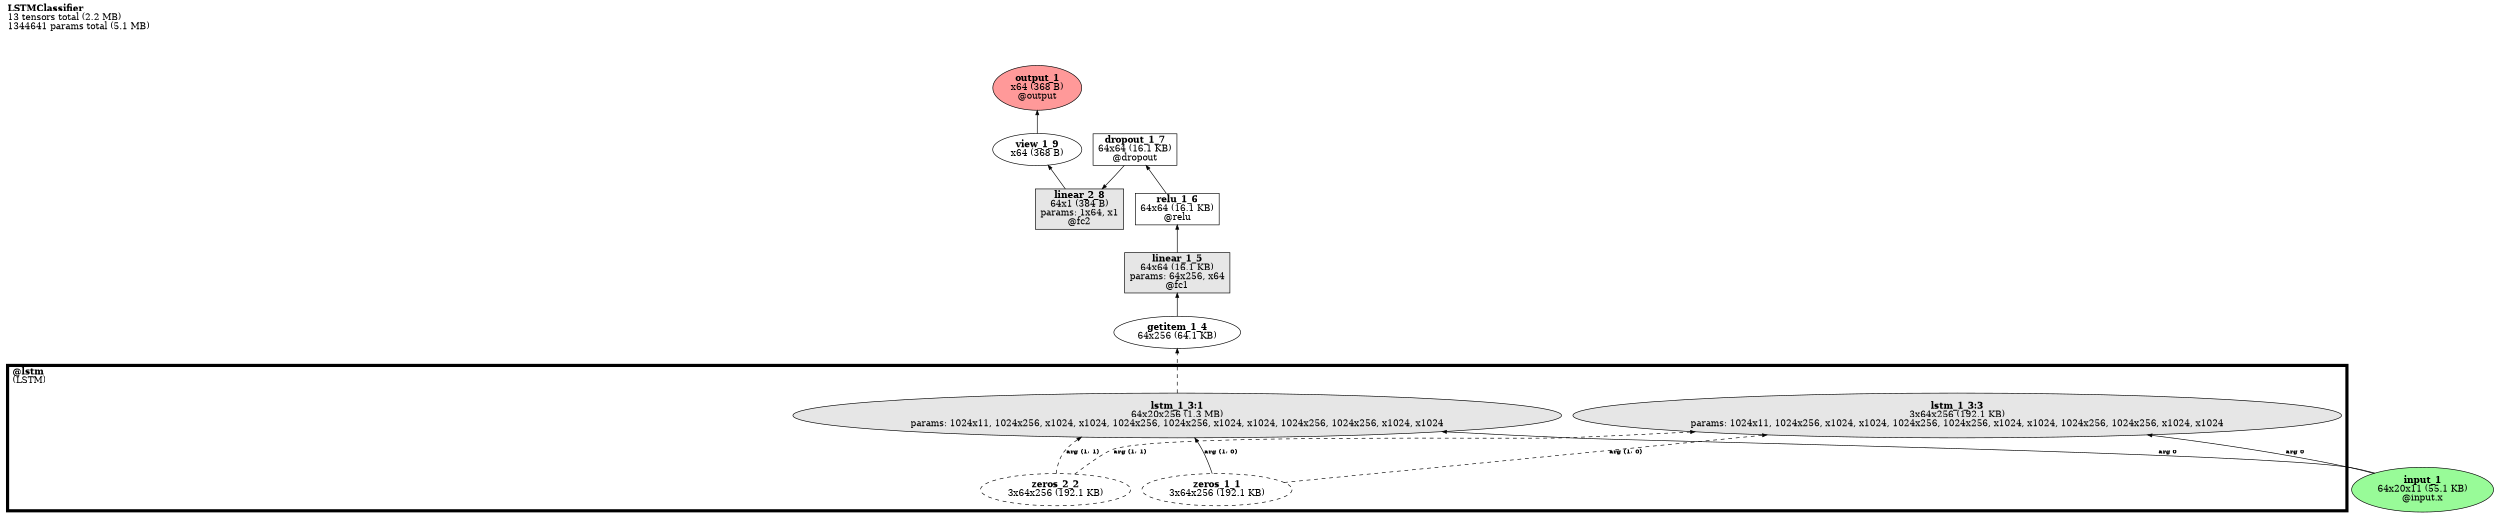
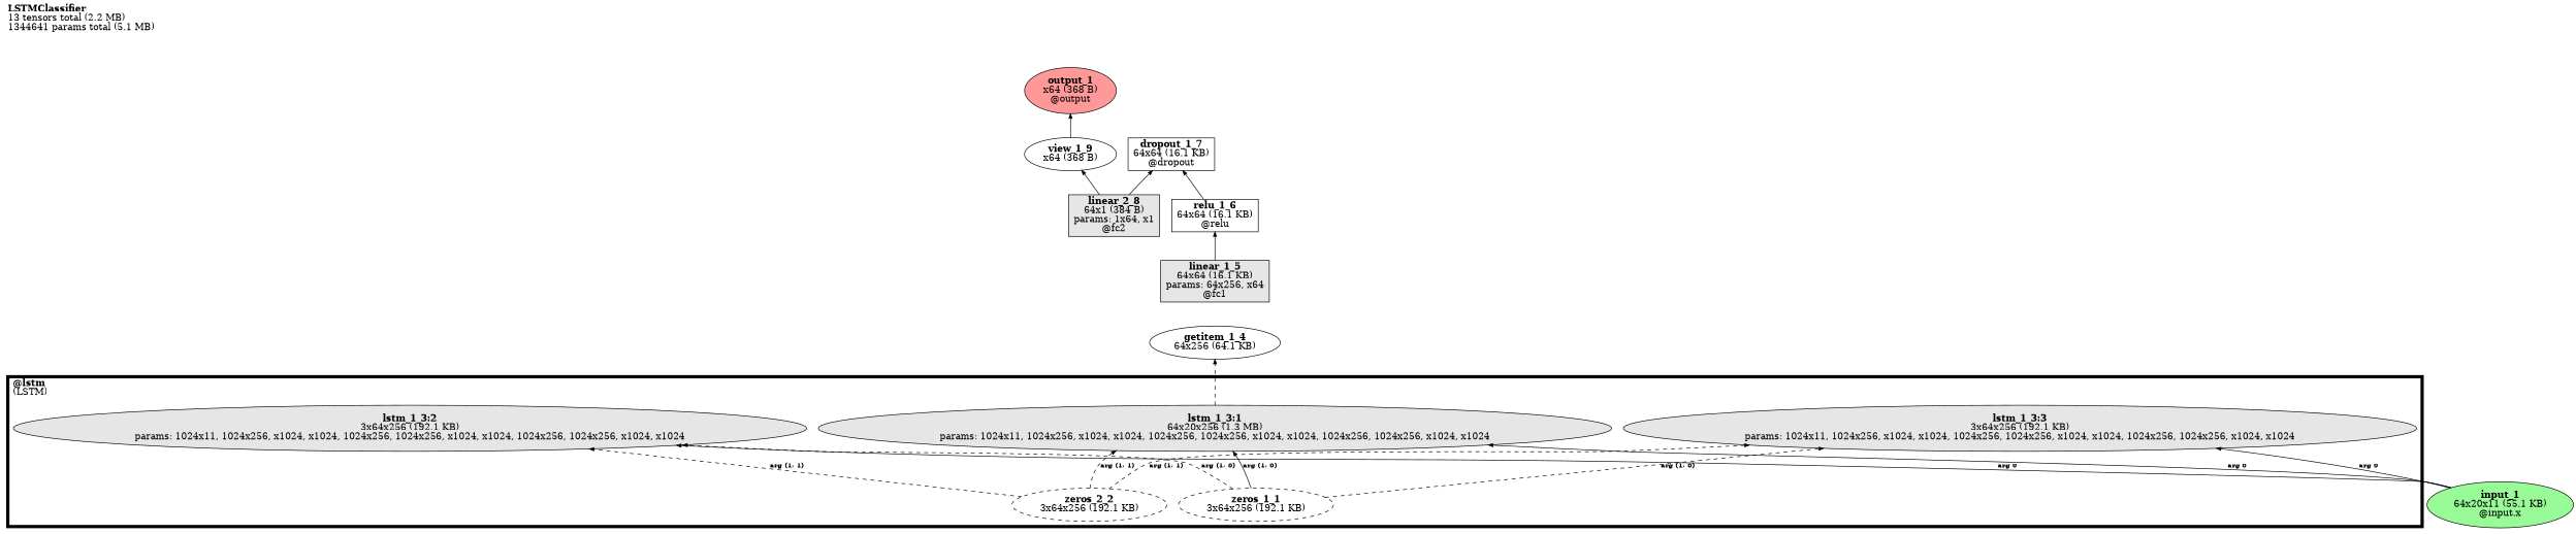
  digraph {
    label=<<B>LSTMClassifier</B><br align='left'/>13 tensors total (2.2 MB)<br align='left'/>1344641 params total (5.1 MB)<br align='left'/>>
    labeljust=left
    labelloc=t
    ordering=out
    rankdir=BT
    node [color=black fillcolor=white fontcolor=black ordering=out shape=oval style="filled,solid"]
    edge [arrowsize=.7 color=black fontcolor=black labelfontsize=8 style=solid]
    n1 [fillcolor="#ff9999" label=<<b>output_1</b><br/>x64 (368 B)<br/>@output>]
    n2 [fillcolor="#E6E6E6" label=<<b>lstm_1_3:1</b><br/>64x20x256 (1.3 MB)<br/>params: 1024x11, 1024x256, x1024, x1024, 1024x256, 1024x256, x1024, x1024, 1024x256, 1024x256, x1024, x1024>]
+   n3 [fillcolor="#E6E6E6" label=<<b>lstm_1_3:2</b><br/>3x64x256 (192.1 KB)<br/>params: 1024x11, 1024x256, x1024, x1024, 1024x256, 1024x256, x1024, x1024, 1024x256, 1024x256, x1024, x1024>]
    n4 [fillcolor="#E6E6E6" label=<<b>lstm_1_3:3</b><br/>3x64x256 (192.1 KB)<br/>params: 1024x11, 1024x256, x1024, x1024, 1024x256, 1024x256, x1024, x1024, 1024x256, 1024x256, x1024, x1024>]
    n5 [label=<<b>zeros_1_1</b><br/>3x64x256 (192.1 KB)> style="filled,dashed"]
    n6 [label=<<b>zeros_2_2</b><br/>3x64x256 (192.1 KB)> style="filled,dashed"]
    n7 [label=<<b>getitem_1_4</b><br/>64x256 (64.1 KB)>]
    n8 [fillcolor="#98FB98" label=<<b>input_1</b><br/>64x20x11 (55.1 KB)<br/>@input.x>]
    n9 [fillcolor="#E6E6E6" label=<<b>linear_1_5</b><br/>64x64 (16.1 KB)<br/>params: 64x256, x64<br/>@fc1> shape=box]
    n10 [label=<<b>relu_1_6</b><br/>64x64 (16.1 KB)<br/>@relu> shape=box]
    n11 [label=<<b>dropout_1_7</b><br/>64x64 (16.1 KB)<br/>@dropout> shape=box]
    n12 [fillcolor="#E6E6E6" label=<<b>linear_2_8</b><br/>64x1 (384 B)<br/>params: 1x64, x1<br/>@fc2> shape=box]
    n13 [label=<<b>view_1_9</b><br/>x64 (368 B)>]
    subgraph sub_1 {
      rank=sink
      n1
    }
    subgraph cluster_2 {
      fillcolor=white
      label=<<B>@lstm</B><br align='left'/>(LSTM)<br align='left'/>>
      labelloc=b
      penwidth=5.0
      style="filled,solid"
      n2
+     n3
      n4
      n5
      n6
    }
    subgraph cluster_3 {
      fillcolor=white
      label=<<B>@fc1</B><br align='left'/>(Linear)<br align='left'/>>
      labelloc=b
      penwidth=5.0
      style="filled,dashed"
    }
    subgraph cluster_4 {
      fillcolor=white
      label=<<B>@relu</B><br align='left'/>(ReLU)<br align='left'/>>
      labelloc=b
      penwidth=5.0
      style="filled,dashed"
    }
    subgraph cluster_5 {
      fillcolor=white
      label=<<B>@dropout</B><br align='left'/>(Dropout)<br align='left'/>>
      labelloc=b
      penwidth=5.0
      style="filled,dashed"
    }
    subgraph cluster_6 {
      fillcolor=white
      label=<<B>@fc2</B><br align='left'/>(Linear)<br align='left'/>>
      labelloc=b
      penwidth=5.0
      style="filled,dashed"
    }
    n2 -> n7 [style=dashed]
    n5 -> n2 [label=<<FONT POINT-SIZE='10'><b>arg (1, 0)</b></FONT>>]
+   n5 -> n3 [label=<<FONT POINT-SIZE='10'><b>arg (1, 0)</b></FONT>> style=dashed]
    n5 -> n4 [label=<<FONT POINT-SIZE='10'><b>arg (1, 0)</b></FONT>> style=dashed]
    n6 -> n2 [label=<<FONT POINT-SIZE='10'><b>arg (1, 1)</b></FONT>> style=dashed]
+   n6 -> n3 [label=<<FONT POINT-SIZE='10'><b>arg (1, 1)</b></FONT>> style=dashed]
    n6 -> n4 [label=<<FONT POINT-SIZE='10'><b>arg (1, 1)</b></FONT>> style=dashed]
-   n7 -> n9
    n8 -> n2 [label=<<FONT POINT-SIZE='10'><b>arg 0</b></FONT>>]
+   n8 -> n3 [label=<<FONT POINT-SIZE='10'><b>arg 0</b></FONT>>]
    n8 -> n4 [label=<<FONT POINT-SIZE='10'><b>arg 0</b></FONT>>]
    n9 -> n10
    n10 -> n11
-   n11 -> n12
+   n12 -> n11
    n12 -> n13
    n13 -> n1
  }
